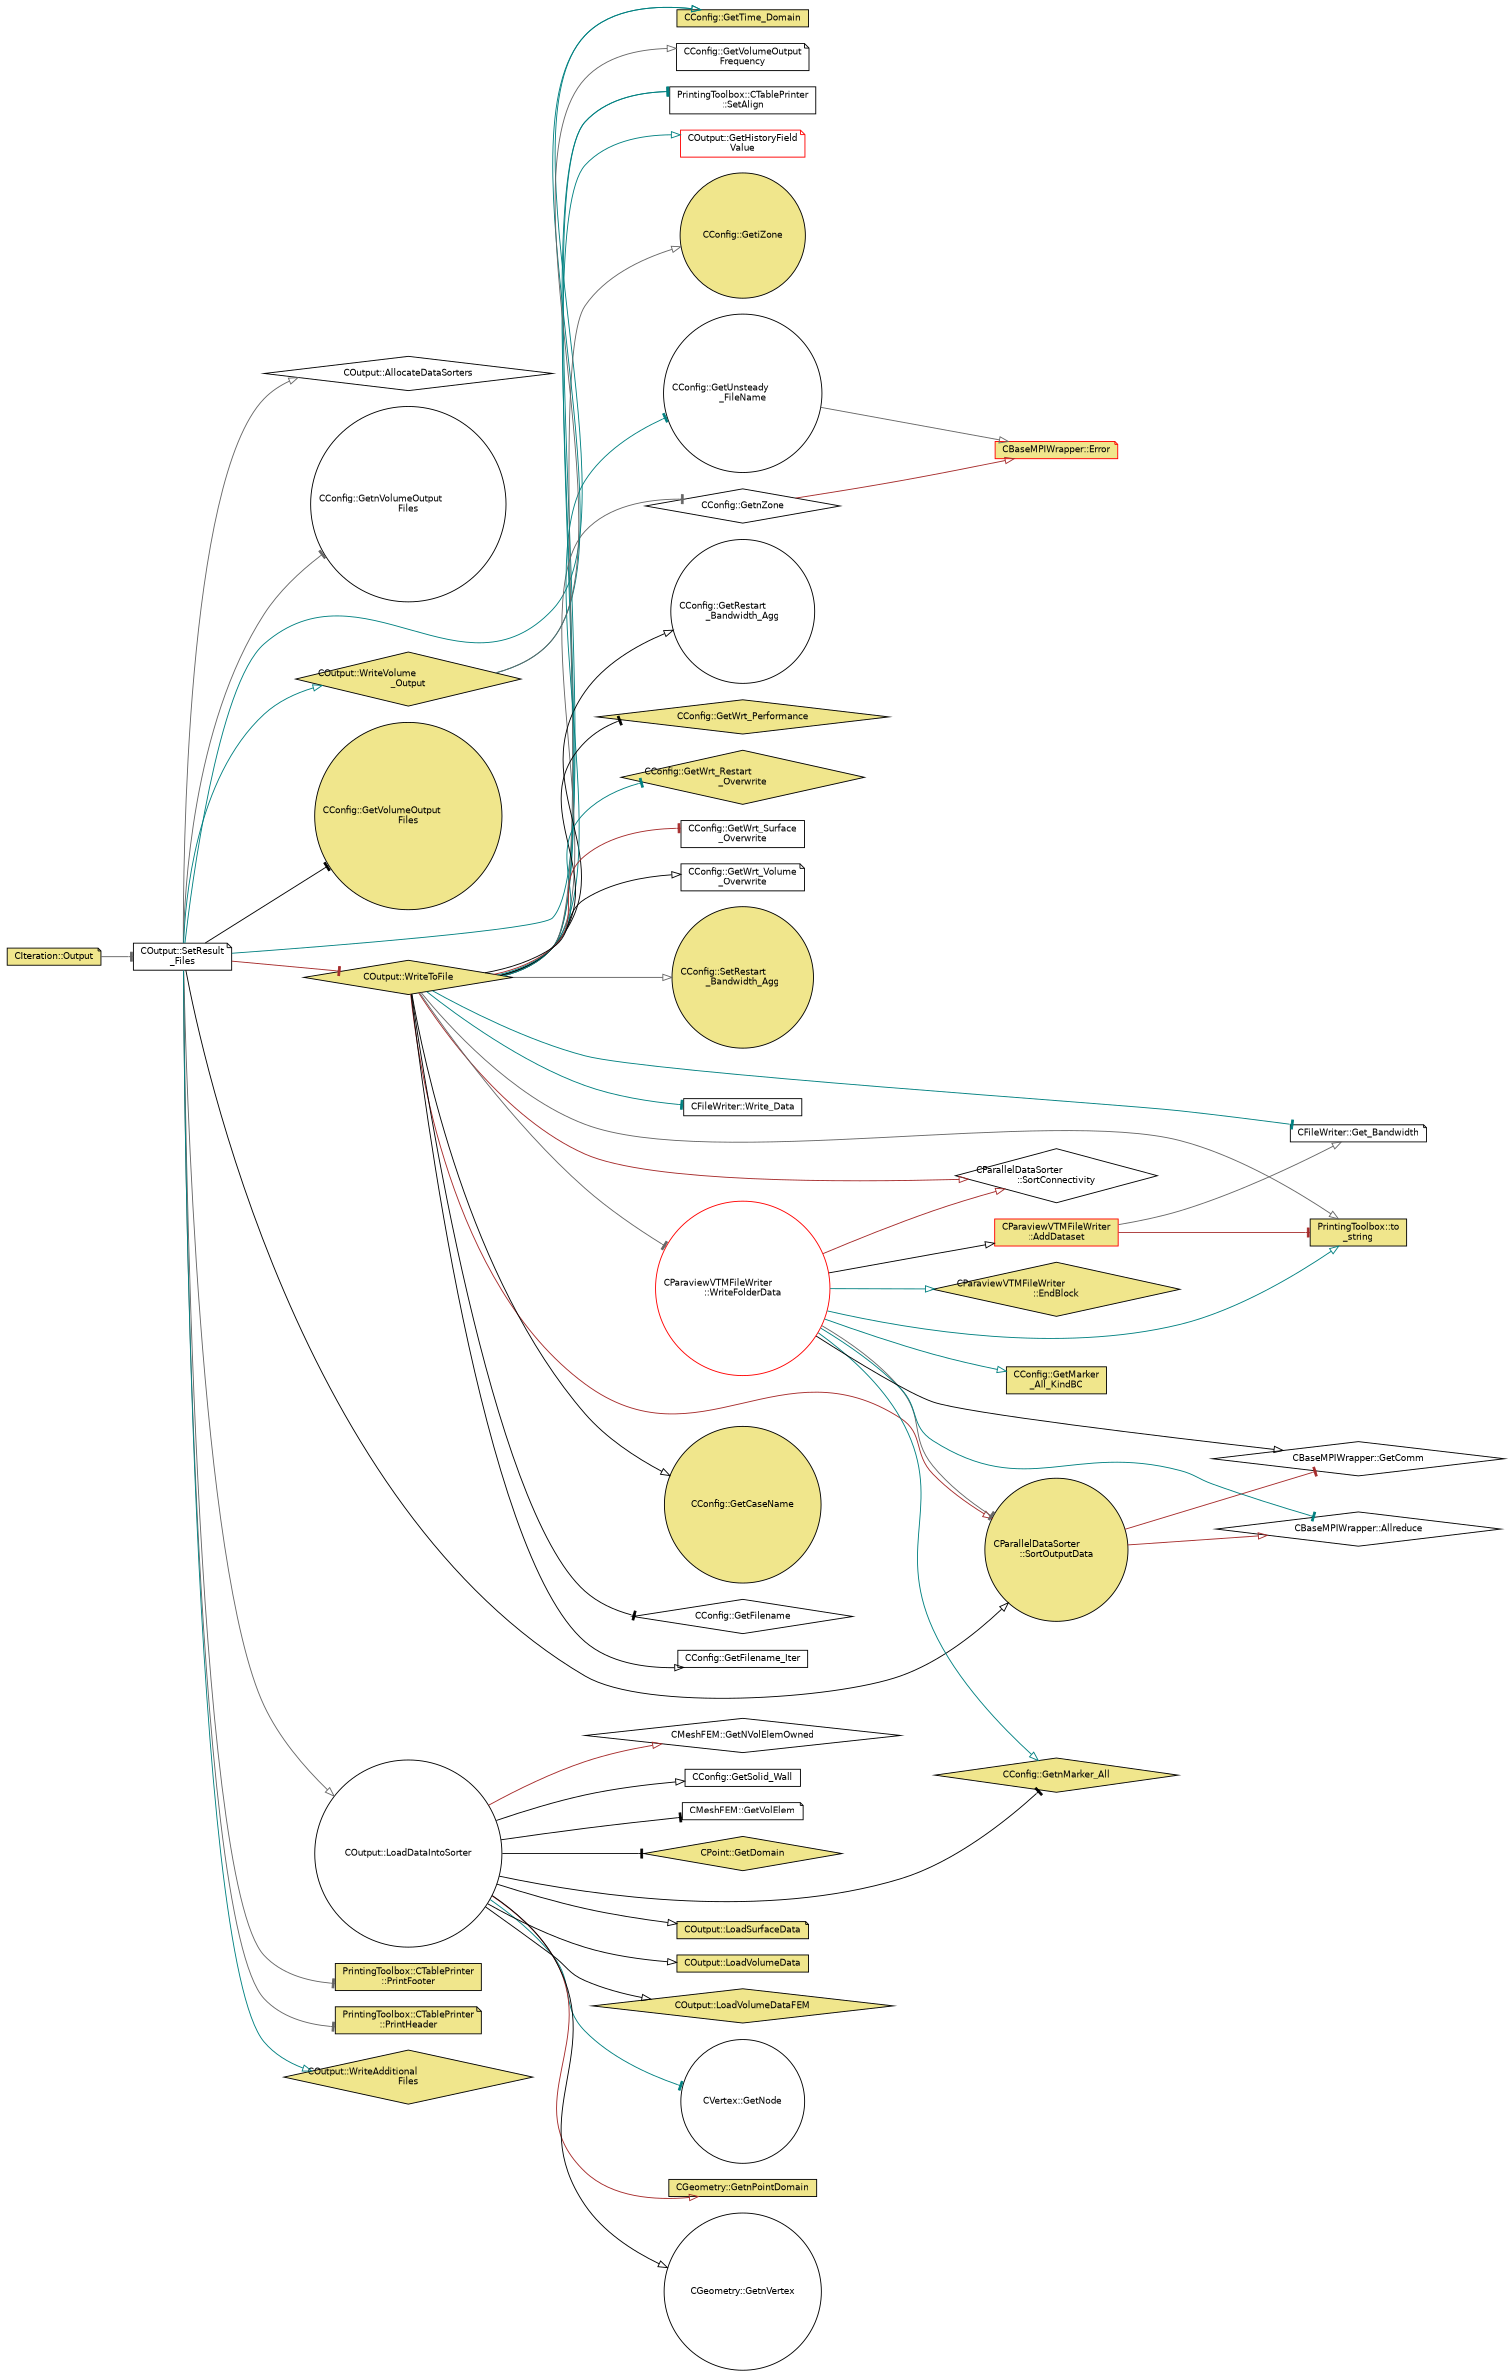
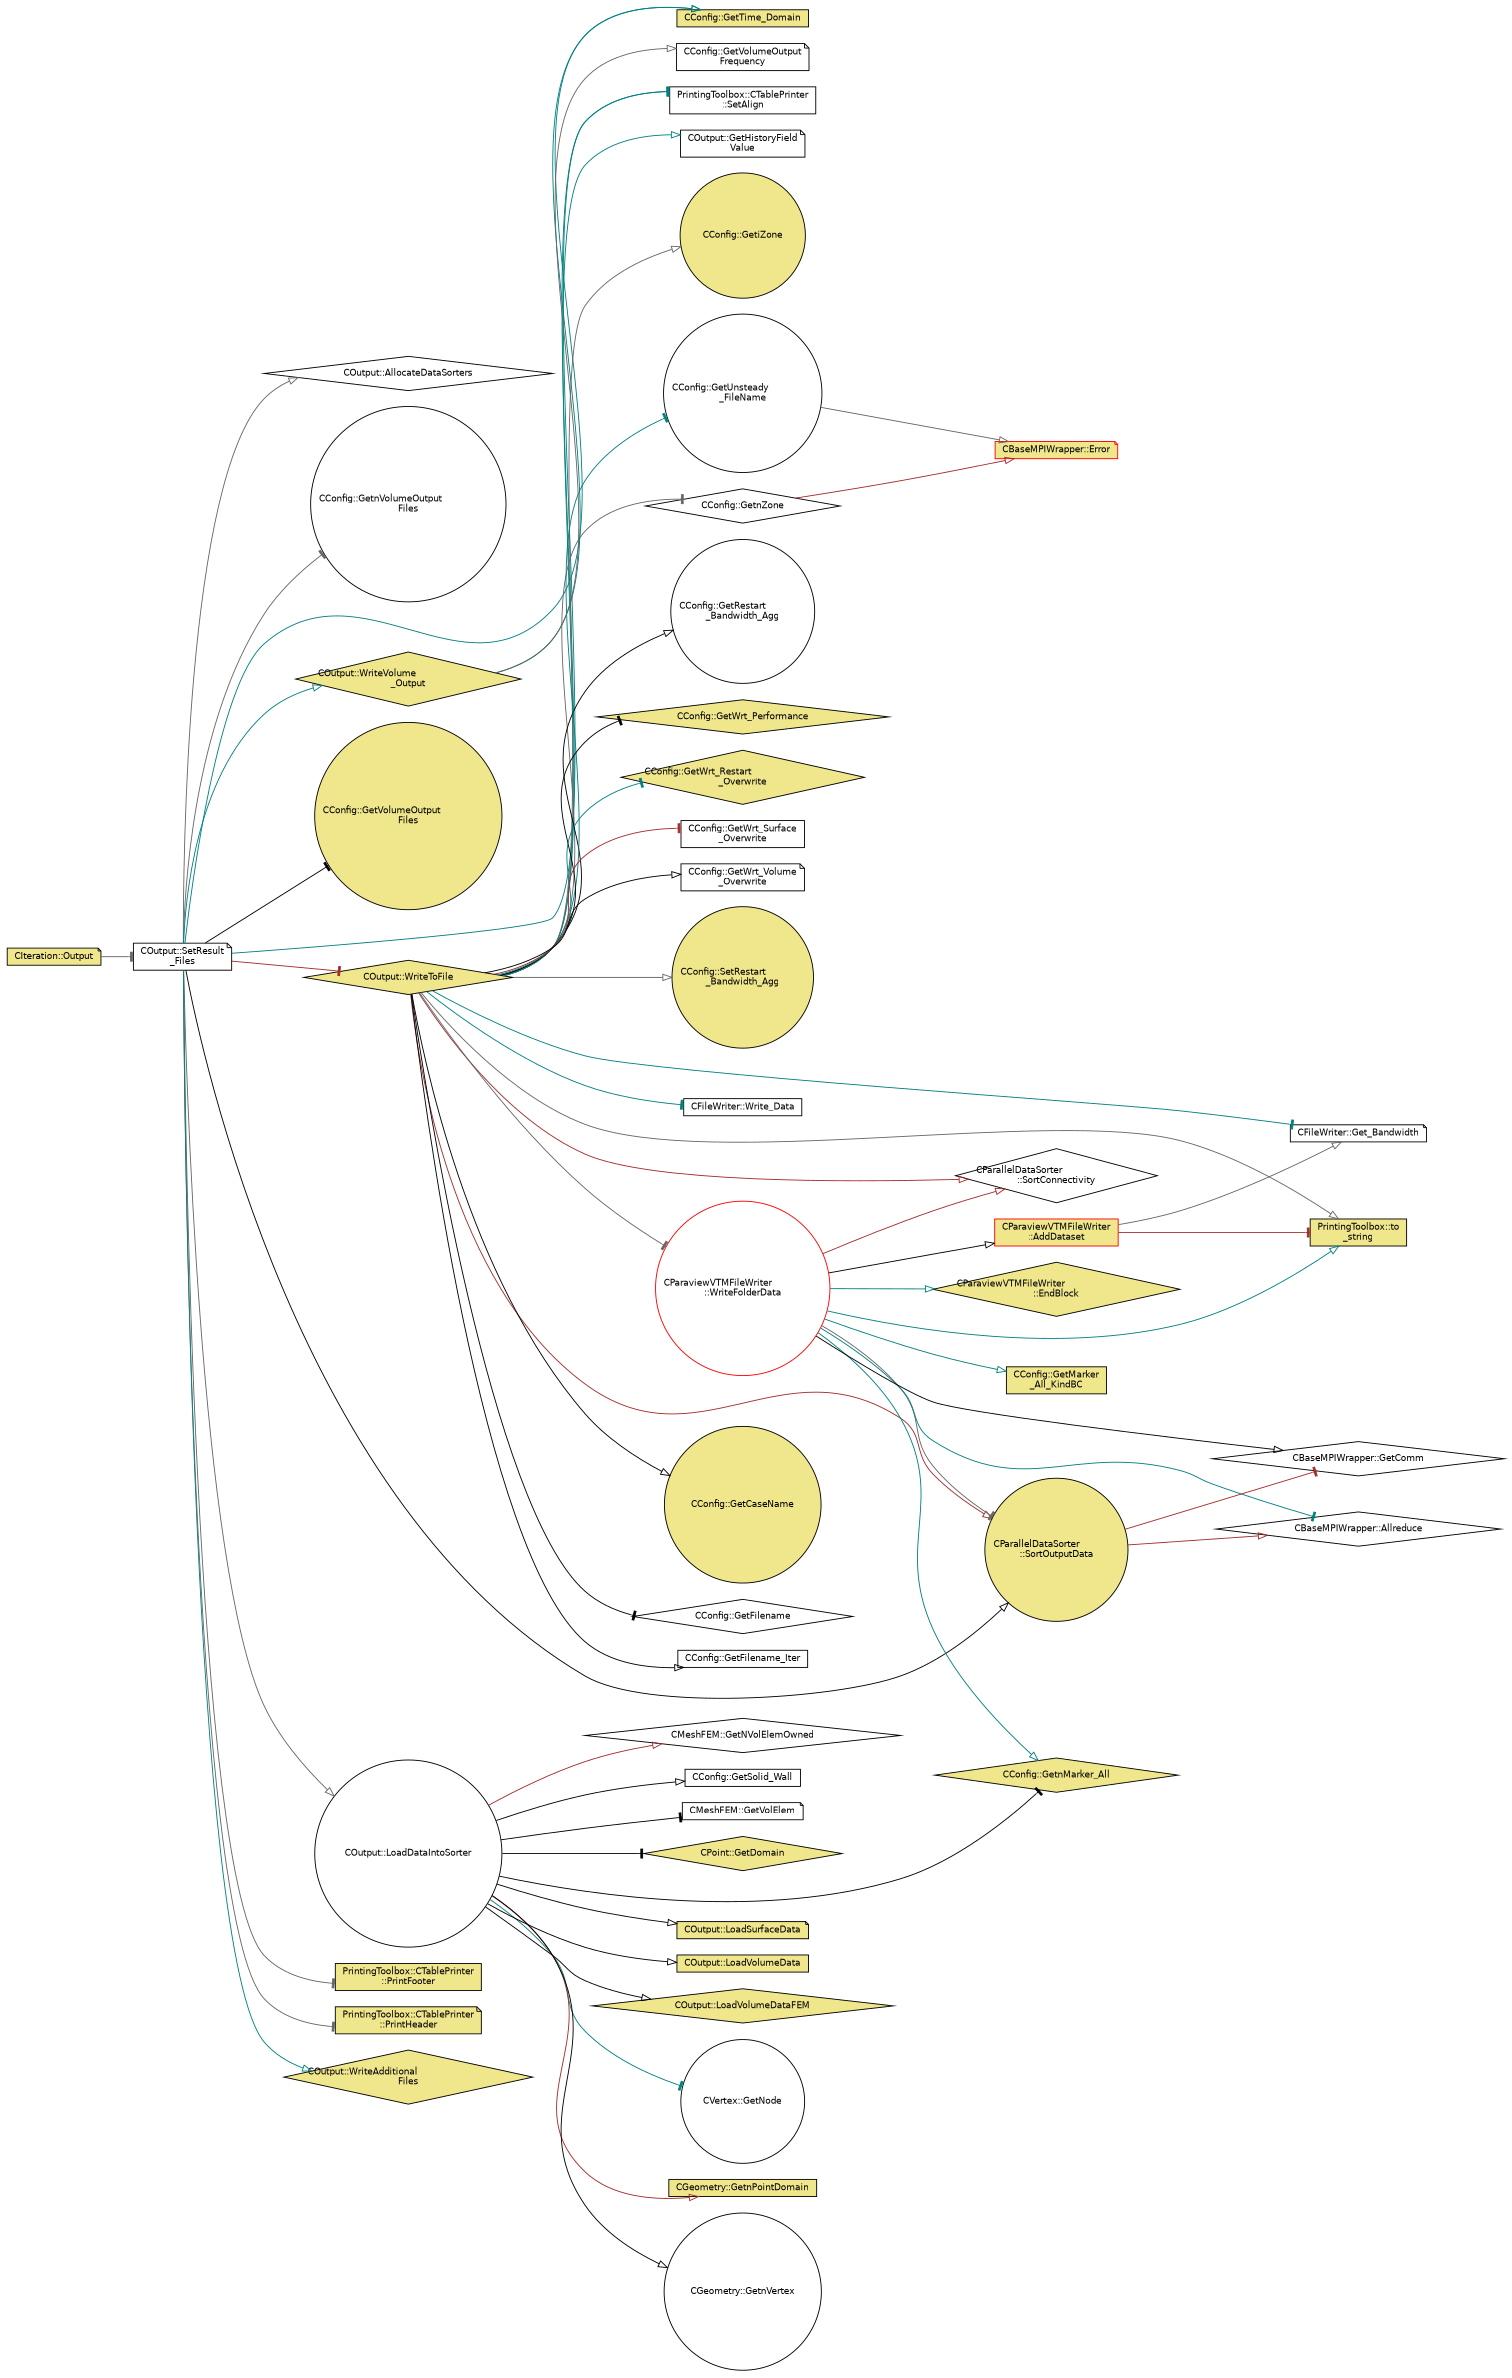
  digraph {
    rankdir=LR
    node [color=black fillcolor=khaki fontname=Helvetica fontsize=10 shape=diamond style=filled]
    edge [arrowhead=onormal color=black fontname=Helvetica fontsize=10 labelfontname=Helvetica labelfontsize=10 style=solid]
    n1 [fontcolor=black height=0.2 label="CIteration::Output" shape=note width=0.4]
    n2 [fillcolor=white height=0.2 label="COutput::SetResult\l_Files" shape=note width=0.4]
    n3 [fillcolor=white height=0.2 label="COutput::AllocateDataSorters" width=0.4]
    n4 [fillcolor=white height=0.2 label="CConfig::GetnVolumeOutput\lFiles" shape=circle width=0.4]
    n5 [height=0.2 label="CConfig::GetTime_Domain" shape=box width=0.4]
    n6 [height=0.2 label="CConfig::GetVolumeOutput\lFiles" shape=circle width=0.4]
    n7 [fillcolor=white height=0.2 label="COutput::LoadDataIntoSorter" shape=circle width=0.4]
    n8 [height=0.2 label="PrintingToolbox::CTablePrinter\l::PrintFooter" shape=box width=0.4]
    n9 [height=0.2 label="PrintingToolbox::CTablePrinter\l::PrintHeader" shape=note width=0.4]
    n10 [fillcolor=white height=0.2 label="PrintingToolbox::CTablePrinter\l::SetAlign" shape=box width=0.4]
    n11 [height=0.2 label="CParallelDataSorter\l::SortOutputData" shape=circle width=0.4]
    n12 [height=0.2 label="COutput::WriteAdditional\lFiles" width=0.4]
    n13 [height=0.2 label="COutput::WriteToFile" width=0.4]
    n14 [height=0.2 label="COutput::WriteVolume\l_Output" width=0.4]
    n15 [height=0.2 label="CPoint::GetDomain" width=0.4]
    n16 [height=0.2 label="CConfig::GetnMarker_All" width=0.4]
    n17 [fillcolor=white height=0.2 label="CVertex::GetNode" shape=circle width=0.4]
    n18 [height=0.2 label="CGeometry::GetnPointDomain" shape=box width=0.4]
    n19 [fillcolor=white height=0.2 label="CGeometry::GetnVertex" shape=circle width=0.4]
    n20 [fillcolor=white height=0.2 label="CMeshFEM::GetNVolElemOwned" width=0.4]
    n21 [fillcolor=white height=0.2 label="CConfig::GetSolid_Wall" shape=box width=0.4]
    n22 [fillcolor=white height=0.2 label="CMeshFEM::GetVolElem" shape=note width=0.4]
    n23 [height=0.2 label="COutput::LoadSurfaceData" shape=note width=0.4]
    n24 [height=0.2 label="COutput::LoadVolumeData" shape=box width=0.4]
    n25 [height=0.2 label="COutput::LoadVolumeDataFEM" width=0.4]
    n26 [fillcolor=white height=0.2 label="CBaseMPIWrapper::Allreduce" width=0.4]
    n27 [fillcolor=white height=0.2 label="CBaseMPIWrapper::GetComm" width=0.4]
    n28 [fillcolor=white height=0.2 label="CFileWriter::Get_Bandwidth" shape=note width=0.4]
    n29 [height=0.2 label="CConfig::GetCaseName" shape=circle width=0.4]
    n30 [fillcolor=white height=0.2 label="CConfig::GetFilename" width=0.4]
    n31 [fillcolor=white height=0.2 label="CConfig::GetFilename_Iter" shape=box width=0.4]
-   n32 [color=red fillcolor=white height=0.2 label="COutput::GetHistoryField\lValue" shape=note width=0.4]
+   n32 [fillcolor=white height=0.2 label="COutput::GetHistoryField\lValue" shape=note width=0.4]
    n33 [height=0.2 label="CConfig::GetiZone" shape=circle width=0.4]
    n34 [fillcolor=white height=0.2 label="CConfig::GetnZone" width=0.4]
    n35 [fillcolor=white height=0.2 label="CConfig::GetRestart\l_Bandwidth_Agg" shape=circle width=0.4]
    n36 [fillcolor=white height=0.2 label="CConfig::GetUnsteady\l_FileName" shape=circle width=0.4]
    n37 [height=0.2 label="CConfig::GetWrt_Performance" width=0.4]
    n38 [height=0.2 label="CConfig::GetWrt_Restart\l_Overwrite" width=0.4]
    n39 [fillcolor=white height=0.2 label="CConfig::GetWrt_Surface\l_Overwrite" shape=box width=0.4]
    n40 [fillcolor=white height=0.2 label="CConfig::GetWrt_Volume\l_Overwrite" shape=note width=0.4]
    n41 [height=0.2 label="CConfig::SetRestart\l_Bandwidth_Agg" shape=circle width=0.4]
    n42 [fillcolor=white height=0.2 label="CParallelDataSorter\l::SortConnectivity" width=0.4]
    n43 [height=0.2 label="PrintingToolbox::to\l_string" shape=box width=0.4]
    n44 [fillcolor=white height=0.2 label="CFileWriter::Write_Data" shape=box width=0.4]
    n45 [color=red fillcolor=white height=0.2 label="CParaviewVTMFileWriter\l::WriteFolderData" shape=circle width=0.4]
    n46 [fillcolor=white height=0.2 label="CConfig::GetVolumeOutput\lFrequency" shape=note width=0.4]
    n47 [color=red height=0.2 label="CBaseMPIWrapper::Error" shape=note width=0.4]
    n48 [color=red height=0.2 label="CParaviewVTMFileWriter\l::AddDataset" shape=box width=0.4]
    n49 [height=0.2 label="CParaviewVTMFileWriter\l::EndBlock" width=0.4]
    n50 [height=0.2 label="CConfig::GetMarker\l_All_KindBC" shape=box width=0.4]
    n1 -> n2 [arrowhead=tee color=gray40]
    n2 -> n3 [color=gray40]
    n2 -> n4 [arrowhead=tee color=gray40]
    n2 -> n5 [color=teal]
    n2 -> n6 [arrowhead=tee]
    n2 -> n7 [color=gray40]
    n2 -> n8 [arrowhead=tee color=gray40]
    n2 -> n9 [arrowhead=tee color=gray40]
    n2 -> n10 [arrowhead=tee color=teal]
    n2 -> n11
    n2 -> n12 [color=teal]
    n2 -> n13 [arrowhead=tee color=brown]
    n2 -> n14 [color=teal]
    n7 -> n15 [arrowhead=tee]
    n7 -> n16 [arrowhead=tee]
    n7 -> n17 [arrowhead=tee color=teal]
    n7 -> n18 [color=brown]
    n7 -> n19
    n7 -> n20 [color=brown]
    n7 -> n21
    n7 -> n22 [arrowhead=tee]
    n7 -> n23
    n7 -> n24
    n7 -> n25
    n11 -> n26 [color=brown]
    n11 -> n27 [arrowhead=tee color=brown]
    n13 -> n10 [arrowhead=tee color=teal]
    n13 -> n11 [color=brown]
    n13 -> n28 [arrowhead=tee color=teal]
    n13 -> n29
    n13 -> n30 [arrowhead=tee]
    n13 -> n31
    n13 -> n32 [color=teal]
    n13 -> n33 [color=gray40]
    n13 -> n34 [arrowhead=tee color=gray40]
    n13 -> n35
    n13 -> n36 [arrowhead=tee color=teal]
    n13 -> n37 [arrowhead=tee]
    n13 -> n38 [arrowhead=tee color=teal]
    n13 -> n39 [arrowhead=tee color=brown]
    n13 -> n40
    n13 -> n41 [color=gray40]
    n13 -> n42 [color=brown]
    n13 -> n43 [color=gray40]
    n13 -> n44 [arrowhead=tee color=teal]
    n13 -> n45 [arrowhead=tee color=gray40]
    n14 -> n5 [color=teal]
    n14 -> n46 [color=gray40]
    n34 -> n47 [color=brown]
    n36 -> n47 [color=gray40]
    n45 -> n11 [arrowhead=tee color=gray40]
    n45 -> n16 [color=teal]
    n45 -> n26 [arrowhead=tee color=teal]
    n45 -> n27
    n45 -> n42 [color=brown]
    n45 -> n43 [color=teal]
    n45 -> n48
    n45 -> n49 [color=teal]
    n45 -> n50 [color=teal]
    n48 -> n28 [color=gray40]
    n48 -> n43 [arrowhead=tee color=brown]
  }
